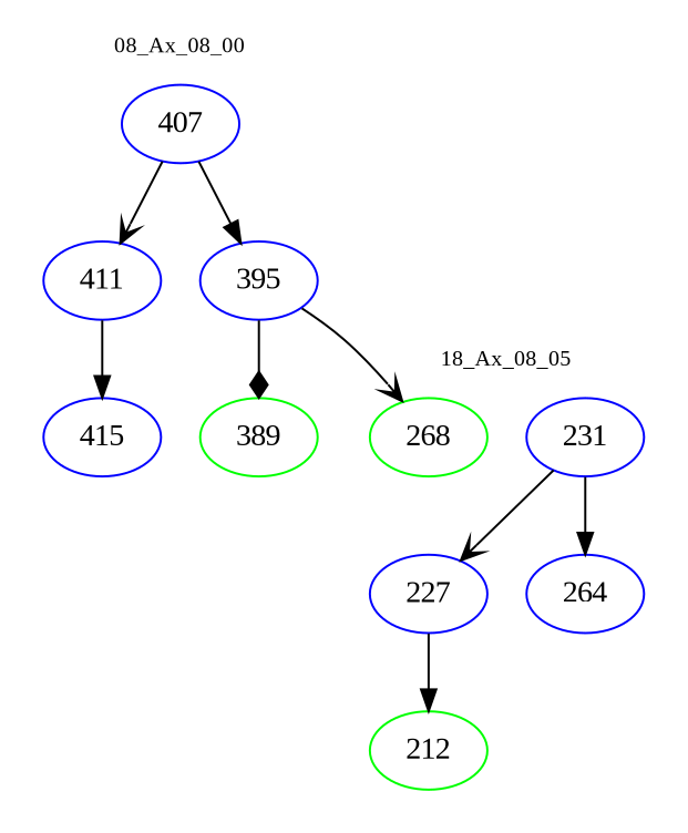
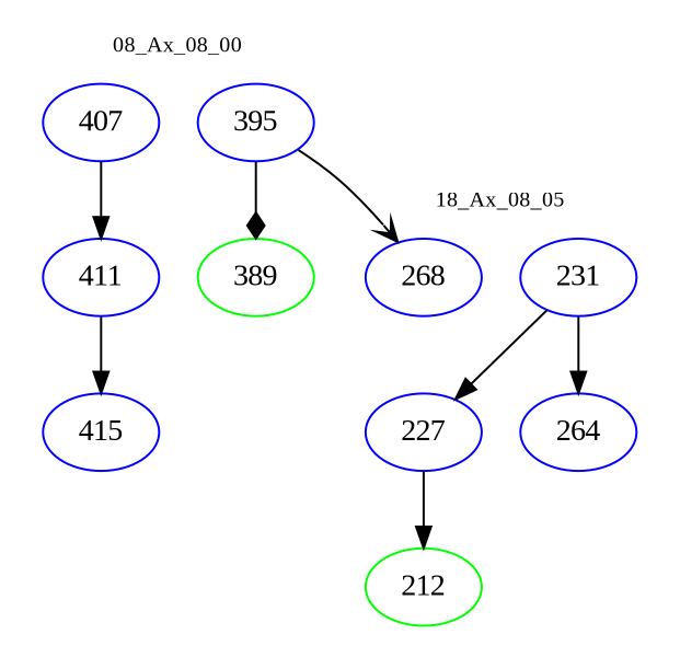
  digraph {
    fontname="Liberation Serif"
    node [color=blue fontname="Liberation Serif"]
    edge [arrowhead=normal color=black fontname="Liberation Serif"]
    n1 [label=231]
    n2 [label=227]
    n3 [label=264]
    n4 [color=green label=212]
-   n5 [color=green label=268]
+   n5 [label=268]
    n6 [label=407]
    n7 [label=395]
    n8 [label=411]
    n9 [color=green label=389]
    n10 [label=415]
    subgraph cluster_1 {
      color=white
      fontsize=10
      label="18_Ax_08_05"
      n1
      n2
      n3
      n4
      n5
    }
    subgraph cluster_2 {
      color=white
      fontsize=10
      label="08_Ax_08_00"
      n6
      n7
      n8
      n9
      n10
    }
-   n1 -> n2 [arrowhead=vee]
+   n1 -> n2
    n1 -> n3
    n2 -> n4
-   n6 -> n7
-   n6 -> n8 [arrowhead=vee]
+   n6 -> n8
    n7 -> n5 [arrowhead=vee]
    n7 -> n9 [arrowhead=diamond]
    n8 -> n10
  }
